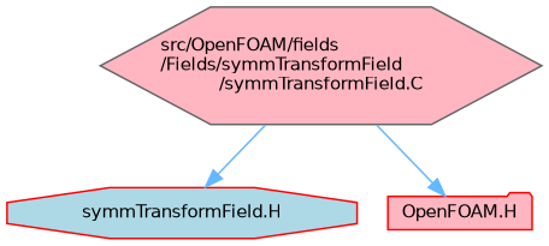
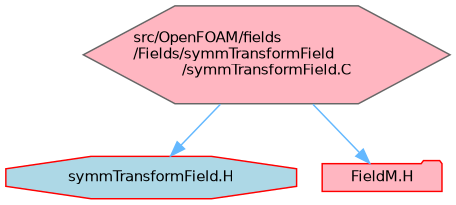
  digraph {
    node [color=red fillcolor=lightpink fontname=Helvetica fontsize=10 style=filled]
    edge [color=steelblue1 fontname=Helvetica fontsize=10 labelfontname=Helvetica labelfontsize=10 style=solid]
    n1 [color=gray40 fontcolor=black height=0.2 label="src/OpenFOAM/fields\l/Fields/symmTransformField\l/symmTransformField.C" shape=hexagon width=0.4]
    n2 [fillcolor=lightblue height=0.2 label="symmTransformField.H" shape=octagon width=0.4]
-   n3 [height=0.2 label="OpenFOAM.H" shape=folder width=0.4]
+   n3 [height=0.2 label="FieldM.H" shape=folder width=0.4]
    n1 -> n2
    n1 -> n3
  }
